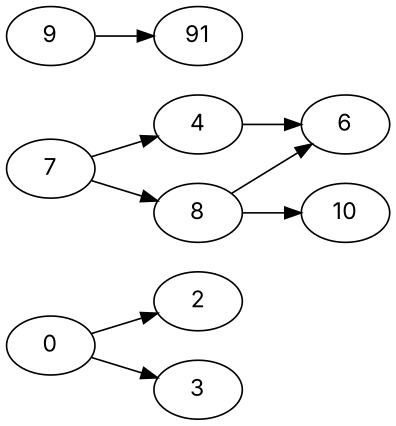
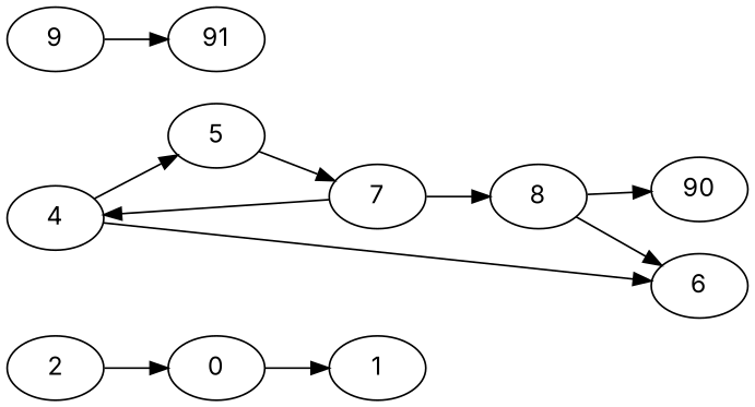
  digraph {
    fontname=Inter
    rankdir=LR
    node [alpha=0.09 fontname=Inter]
    edge [fontname=Inter]
    n1 [alpha=0.04 expect_size=63860960677943312384 label=0]
    2 [expect_size=668390181661299328]
-   3 [alpha=0.08 expect_size=5210109286068027]
+   3 [alpha=0.08 expect_size=5210109286068027 label=1]
    4 [alpha=0.19 expect_size=241393883299050422272]
+   5 [alpha=0.15 expect_size=1133858106252335]
    6 [alpha=0.13 expect_size=23124789701257156]
    7 [alpha=0.19 expect_size=176520333432136400896]
    8 [alpha=0.15 expect_size=1378700410625563]
-   10 [alpha=0.06 expect_size=353040668215422464]
+   10 [alpha=0.06 expect_size=353040668215422464 label=90]
    9 [alpha=0.11 expect_size=72607865053007314944]
    n11 [expect_size=115397515380715024 label=91]
-   n1 -> 2
+   2 -> n1
    n1 -> 3
+   4 -> 5
    4 -> 6
+   5 -> 7
    7 -> 4
    7 -> 8
    8 -> 6
    8 -> 10
    9 -> n11
  }
